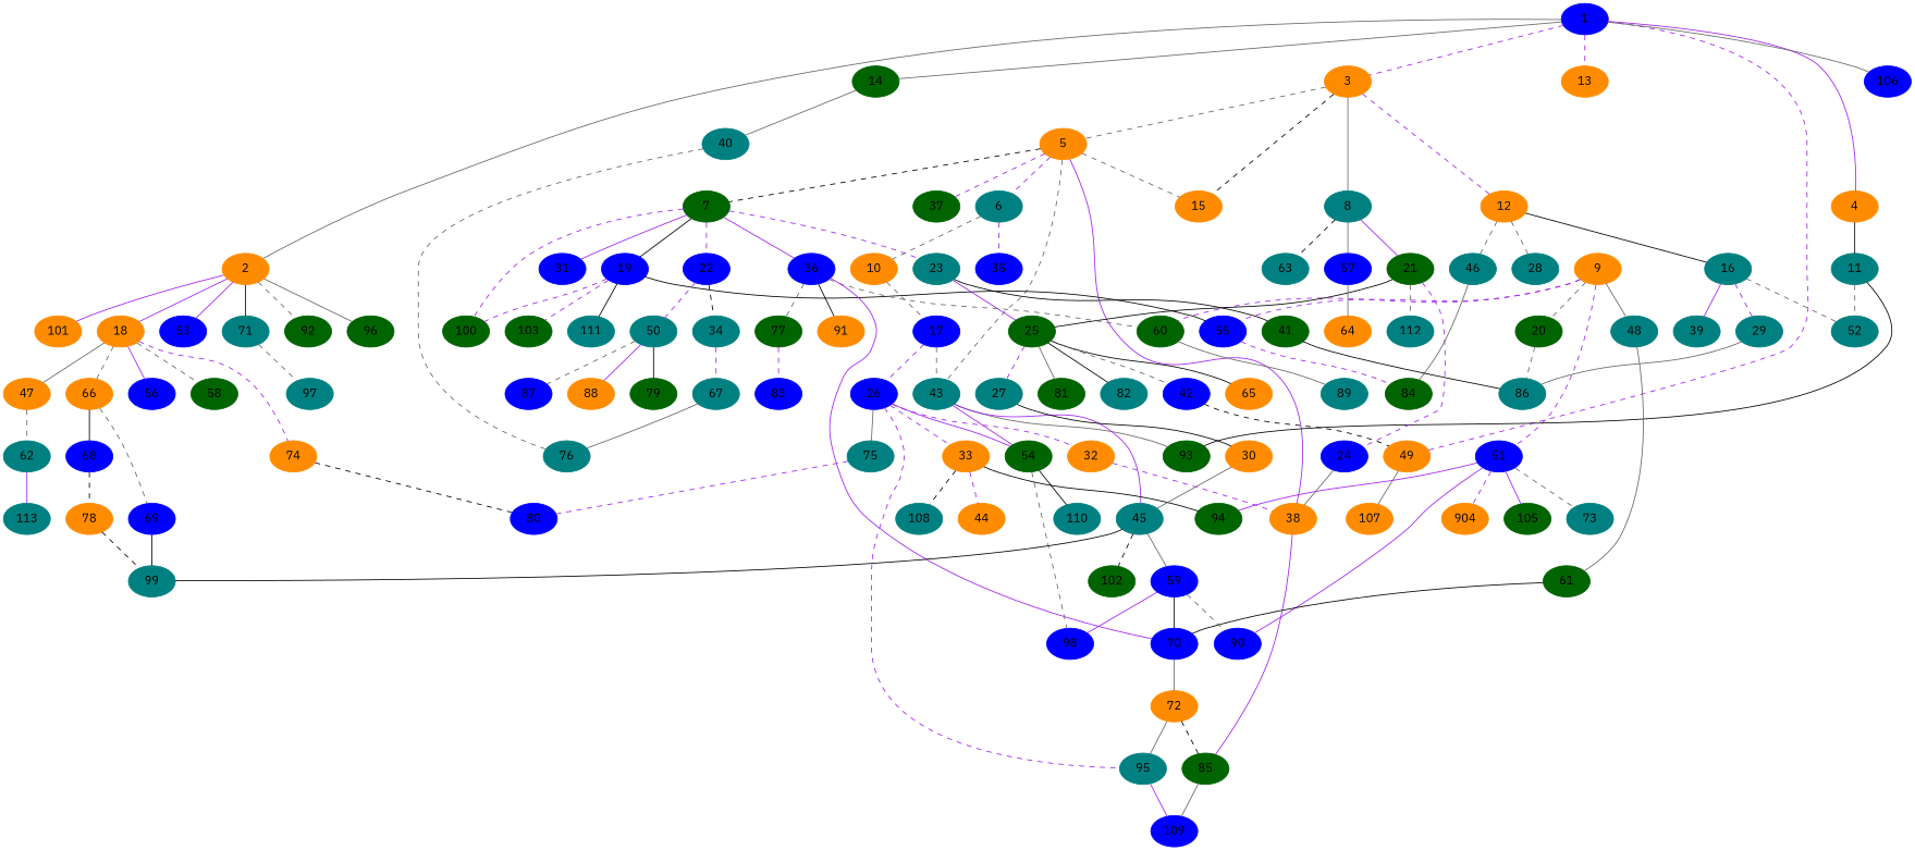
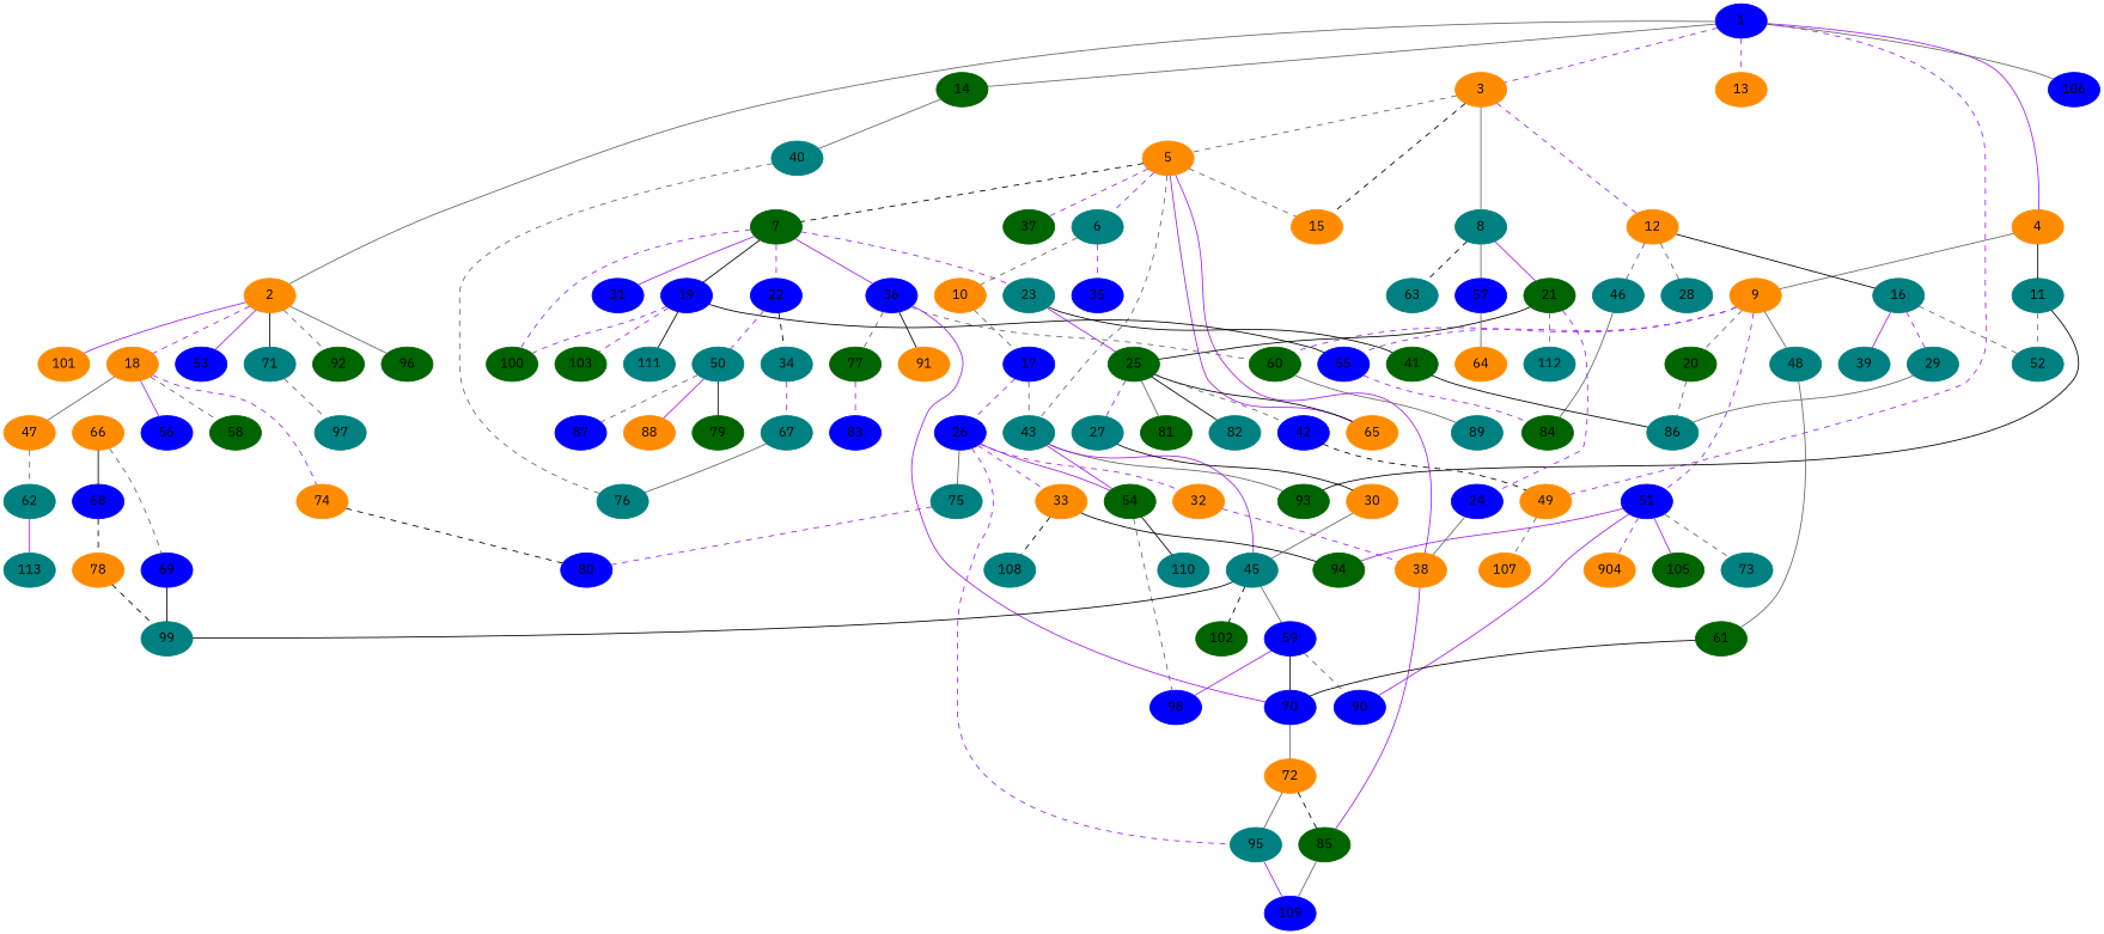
  graph {
    fontname="IBM Plex Sans"
    node [color=teal fontname="IBM Plex Sans" style=filled]
    edge [color=purple fontname="IBM Plex Sans" style=solid]
    1 [color=blue]
    2 [color=darkorange]
    3 [color=darkorange]
    4 [color=darkorange]
    13 [color=darkorange]
    14 [color=darkgreen]
    49 [color=darkorange]
    106 [color=blue]
    18 [color=darkorange]
    53 [color=blue]
    71
    92 [color=darkgreen]
    96 [color=darkgreen]
    101 [color=darkorange]
    5 [color=darkorange]
    8
    12 [color=darkorange]
    15 [color=darkorange]
    9 [color=darkorange]
    11
    40
    107 [color=darkorange]
    47 [color=darkorange]
    56 [color=blue]
    58 [color=darkgreen]
    66 [color=darkorange]
    74 [color=darkorange]
    97
    6
    7 [color=darkgreen]
    37 [color=darkgreen]
    38 [color=darkorange]
    43
    65 [color=darkorange]
    21 [color=darkgreen]
    57 [color=blue]
    63
    16
    28
    46
    20 [color=darkgreen]
    48
    51 [color=blue]
    55 [color=blue]
    60 [color=darkgreen]
    52
    93 [color=darkgreen]
    10 [color=darkorange]
    35 [color=blue]
    19 [color=blue]
    22 [color=blue]
    23
    31 [color=blue]
    36 [color=blue]
    100 [color=darkgreen]
    85 [color=darkgreen]
    54 [color=darkgreen]
    45
    17 [color=blue]
    103 [color=darkgreen]
    111
    34
    50
    25 [color=darkgreen]
    41 [color=darkgreen]
    70 [color=blue]
    77 [color=darkgreen]
    91 [color=darkorange]
    24 [color=blue]
    112
    64 [color=darkorange]
    86
    61 [color=darkgreen]
    94 [color=darkgreen]
    73
    90 [color=blue]
    n77 [color=darkorange label=904]
    105 [color=darkgreen]
    84 [color=darkgreen]
    89
    26 [color=blue]
    29
    39
    76
    32 [color=darkorange]
    33 [color=darkorange]
    75
    95
    62
    68 [color=blue]
    69 [color=blue]
    80 [color=blue]
    27
    42 [color=blue]
    81 [color=darkgreen]
    82
    67
    79 [color=darkgreen]
    87 [color=blue]
    88 [color=darkorange]
    30 [color=darkorange]
-   44 [color=darkorange]
    108
    98 [color=blue]
    110
    109 [color=blue]
    59 [color=blue]
    99
    102 [color=darkgreen]
    72 [color=darkorange]
    83 [color=blue]
    113
    78 [color=darkorange]
    1 -- 2 [color=gray40]
    1 -- 3 [style=dashed]
    1 -- 4
    1 -- 13 [style=dashed]
    1 -- 14 [color=gray40]
    1 -- 49 [style=dashed]
    1 -- 106 [color=gray40]
-   2 -- 18
+   2 -- 18 [style=dashed]
    2 -- 53
    2 -- 71 [color=black]
    2 -- 92 [color=gray40 style=dashed]
    2 -- 96 [color=gray40]
    2 -- 101
    3 -- 5 [color=gray40 style=dashed]
    3 -- 8 [color=gray40]
    3 -- 12 [style=dashed]
    3 -- 15 [color=black style=dashed]
+   4 -- 9 [color=gray40]
    4 -- 11 [color=black]
    14 -- 40 [color=gray40]
-   49 -- 107 [color=gray40]
+   49 -- 107 [color=gray40 style=dashed]
    18 -- 47 [color=gray40]
    18 -- 56
    18 -- 58 [color=gray40 style=dashed]
-   18 -- 66 [color=gray40 style=dashed]
    18 -- 74 [style=dashed]
    71 -- 97 [color=gray40 style=dashed]
    5 -- 15 [color=gray40 style=dashed]
    5 -- 6 [style=dashed]
    5 -- 7 [color=black style=dashed]
    5 -- 37 [style=dashed]
    5 -- 38
    5 -- 43 [color=gray40 style=dashed]
+   5 -- 65
    8 -- 21
    8 -- 57 [color=gray40]
    8 -- 63 [color=black style=dashed]
    12 -- 16 [color=black]
    12 -- 28 [color=gray40 style=dashed]
    12 -- 46 [color=gray40 style=dashed]
    9 -- 20 [color=gray40 style=dashed]
    9 -- 48 [color=gray40]
    9 -- 51 [style=dashed]
    9 -- 55 [style=dashed]
    9 -- 60 [style=dashed]
    11 -- 52 [color=gray40 style=dashed]
    11 -- 93 [color=black]
    40 -- 76 [color=gray40 style=dashed]
    47 -- 62 [color=gray40 style=dashed]
    66 -- 68 [color=black]
    66 -- 69 [color=gray40 style=dashed]
    74 -- 80 [color=black style=dashed]
    6 -- 10 [color=gray40 style=dashed]
    6 -- 35 [style=dashed]
    7 -- 19 [color=black]
    7 -- 22 [style=dashed]
    7 -- 23 [style=dashed]
    7 -- 31
    7 -- 36
    7 -- 100 [style=dashed]
    38 -- 85
    43 -- 93 [color=gray40]
    43 -- 54
    43 -- 45
    21 -- 25 [color=black]
    21 -- 24 [style=dashed]
    21 -- 112 [color=gray40 style=dashed]
    57 -- 64 [color=gray40]
    16 -- 52 [color=gray40 style=dashed]
    16 -- 29 [style=dashed]
    16 -- 39
    46 -- 84 [color=gray40]
    20 -- 86 [color=gray40 style=dashed]
    48 -- 61 [color=gray40]
    51 -- 94
    51 -- 73 [color=gray40 style=dashed]
    51 -- 90
    51 -- n77 [style=dashed]
    51 -- 105
    55 -- 84 [style=dashed]
    60 -- 89 [color=gray40]
    10 -- 17 [color=gray40 style=dashed]
    19 -- 55 [color=black]
    19 -- 100 [style=dashed]
    19 -- 103 [style=dashed]
    19 -- 111 [color=black]
    22 -- 34 [color=black style=dashed]
    22 -- 50 [style=dashed]
    23 -- 25
    23 -- 41 [color=black]
    36 -- 60 [color=gray40 style=dashed]
    36 -- 70
    36 -- 77 [color=gray40 style=dashed]
    36 -- 91 [color=black]
    85 -- 109 [color=gray40]
    54 -- 98 [color=gray40 style=dashed]
    54 -- 110 [color=black]
    45 -- 59 [color=gray40]
    45 -- 99 [color=black]
    45 -- 102 [color=black style=dashed]
    17 -- 43 [color=gray40 style=dashed]
    17 -- 26 [style=dashed]
    34 -- 67 [style=dashed]
    50 -- 79 [color=black]
    50 -- 87 [color=gray40 style=dashed]
    50 -- 88
    25 -- 65 [color=black]
    25 -- 27 [style=dashed]
    25 -- 42 [color=gray40 style=dashed]
    25 -- 81 [color=gray40]
    25 -- 82 [color=black]
    41 -- 86 [color=black]
    70 -- 72 [color=gray40]
    77 -- 83 [style=dashed]
    24 -- 38 [color=gray40]
    61 -- 70 [color=black]
    26 -- 54
    26 -- 32 [style=dashed]
    26 -- 33 [style=dashed]
    26 -- 75 [color=gray40]
    26 -- 95 [style=dashed]
    29 -- 86 [color=gray40]
    32 -- 38 [style=dashed]
    33 -- 94 [color=black]
-   33 -- 44 [style=dashed]
    33 -- 108 [color=black style=dashed]
    75 -- 80 [style=dashed]
    95 -- 109
    62 -- 113
    68 -- 78 [color=black style=dashed]
    69 -- 99 [color=black]
    27 -- 30 [color=black]
    42 -- 49 [color=black style=dashed]
    67 -- 76 [color=gray40]
    30 -- 45 [color=gray40]
    59 -- 70 [color=black]
    59 -- 90 [color=gray40 style=dashed]
    59 -- 98
    72 -- 85 [color=black style=dashed]
    72 -- 95 [color=gray40]
    78 -- 99 [color=black style=dashed]
  }
